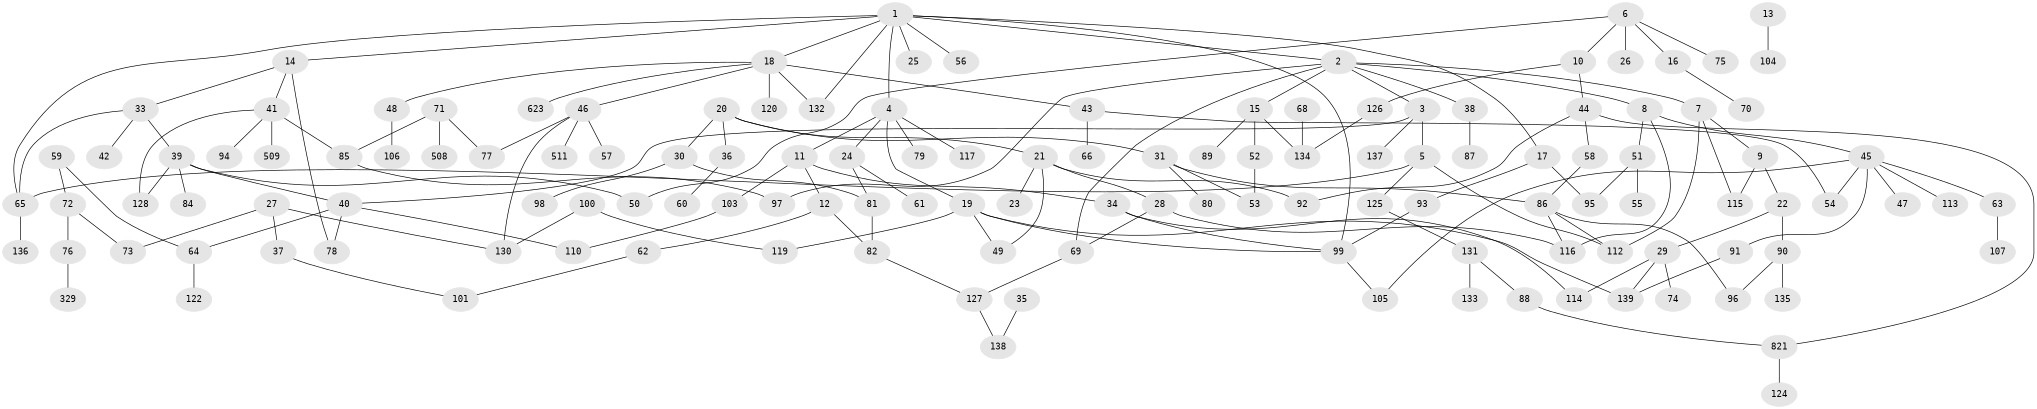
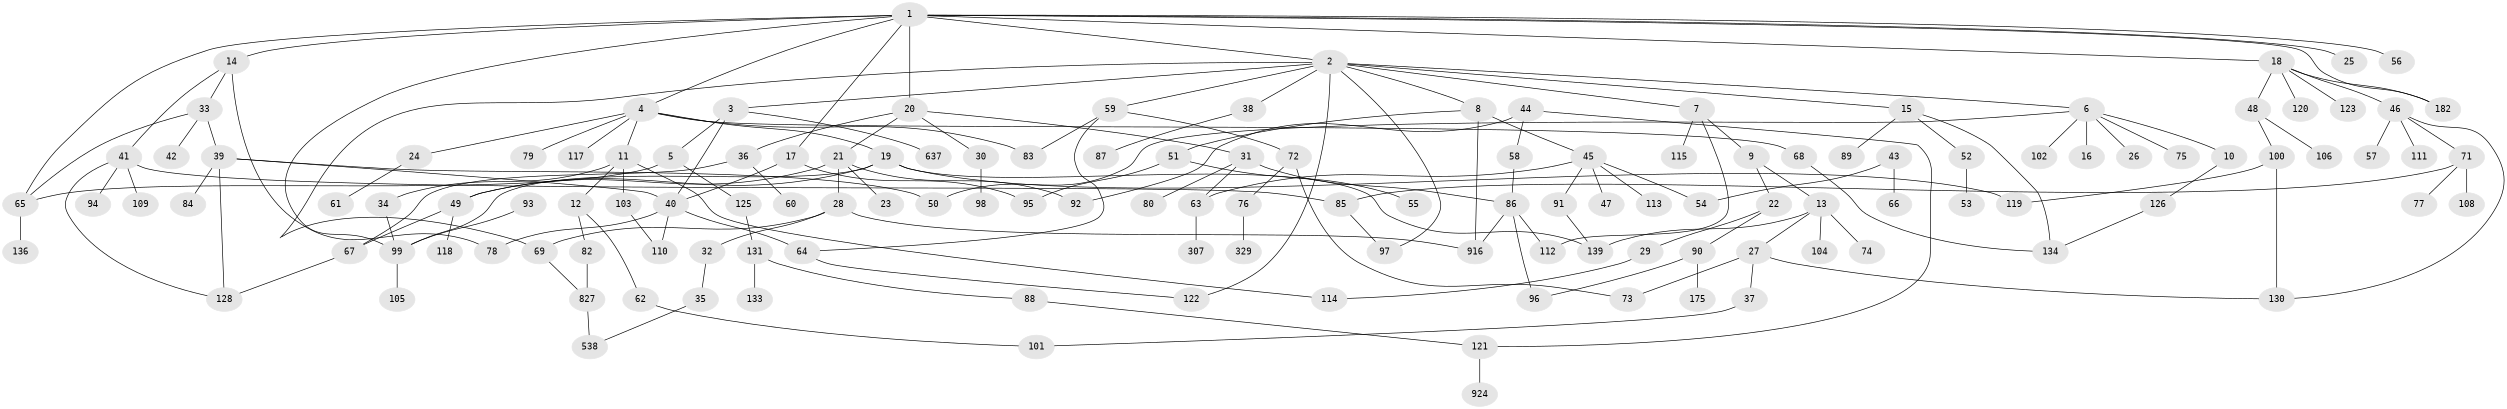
  graph {
    fontname="DejaVu Sans Mono"
    node [color=gray90 fontname="DejaVu Sans Mono" style=filled]
    edge [fontname="DejaVu Sans Mono"]
    1
    2
    4
    14
    17
    18
    20
    25
    56
    65
    99
-   132
+   132 [label=182]
    3
    6
    7
    8
    15
    38
    59
    69
    97
    122
    11
    19
    24
    68
    79
+   83
    117
    33
    41
    78
    93
    95
    43
    46
    48
    120
-   123 [label=623]
+   123
    21
    30
    31
    36
    136
    105
    5
    40
-   137
+   137 [label=637]
    10
    16
    26
    50
    75
+   102
    112
    9
    115
    45
    51
-   116
+   116 [label=916]
    52
    89
    134
    87
    72
    64
-   127
+   127 [label=827]
    125
    110
    73
    76
    12
    34
    103
    114
    139
    49
    119
    61
-   81
    131
    44
    126
-   70
    13
    22
    54
    47
    63
    91
    113
    55
    27
    74
    104
    29
    90
    92
    58
-   121 [label=821]
+   121
    62
    82
    101
    37
    130
    39
    42
    128
    85
    94
-   109 [label=509]
+   109
    53
    66
    57
    71
-   111 [label=511]
+   111
    100
    106
+   67
+   118
    23
    28
    98
    80
    86
    60
+   32
    96
-   135
+   135 [label=175]
    35
-   138
+   138 [label=538]
    84
-   124
-   107
+   124 [label=924]
+   107 [label=307]
    77
-   108 [label=508]
+   108
    n137 [label=329]
    88
    133
    1 -- 2
    1 -- 4
    1 -- 14
    1 -- 17
    1 -- 18
+   1 -- 20
    1 -- 25
    1 -- 56
    1 -- 65
    1 -- 99
    1 -- 132
    2 -- 3
+   2 -- 6
    2 -- 7
    2 -- 8
    2 -- 15
    2 -- 38
+   2 -- 59
    2 -- 69
    2 -- 97
+   2 -- 122
    4 -- 11
    4 -- 19
    4 -- 24
+   4 -- 68
    4 -- 79
+   4 -- 83
    4 -- 117
    14 -- 33
    14 -- 41
    14 -- 78
-   17 -- 93
+   17 -- 40
    17 -- 95
    18 -- 132
-   18 -- 43
    18 -- 46
    18 -- 48
    18 -- 120
    18 -- 123
    20 -- 21
    20 -- 30
    20 -- 31
    20 -- 36
    65 -- 136
    99 -- 105
    3 -- 5
    3 -- 40
    3 -- 137
    6 -- 10
    6 -- 16
    6 -- 26
    6 -- 50
    6 -- 75
+   6 -- 102
    7 -- 112
    7 -- 9
    7 -- 115
    8 -- 45
    8 -- 51
    8 -- 116
    15 -- 52
    15 -- 89
    15 -- 134
    38 -- 87
+   59 -- 83
    59 -- 72
    59 -- 64
    69 -- 127
    11 -- 12
    11 -- 34
    11 -- 103
-   34 -- 114
+   11 -- 114
    19 -- 99
    19 -- 139
    19 -- 49
    19 -- 119
    24 -- 61
-   24 -- 81
    68 -- 134
    33 -- 65
    33 -- 39
    33 -- 42
    41 -- 128
    41 -- 85
    41 -- 94
    41 -- 109
    93 -- 99
    43 -- 54
    43 -- 66
    46 -- 130
    46 -- 57
-   46 -- 77
+   46 -- 71
    46 -- 111
+   48 -- 100
    48 -- 106
    21 -- 49
    21 -- 92
    21 -- 23
    21 -- 28
-   30 -- 81
    30 -- 98
-   31 -- 53
+   31 -- 63
    31 -- 80
    31 -- 86
+   36 -- 67
    36 -- 60
    5 -- 65
-   5 -- 112
    5 -- 125
    40 -- 78
    40 -- 64
    40 -- 110
-   10 -- 44
    10 -- 126
-   16 -- 70
-   9 -- 115
+   9 -- 13
    9 -- 22
-   45 -- 105
    45 -- 54
    45 -- 47
    45 -- 63
    45 -- 91
    45 -- 113
    51 -- 95
    51 -- 55
    52 -- 53
    72 -- 73
    72 -- 76
    64 -- 122
    127 -- 138
    125 -- 131
    76 -- n137
    12 -- 62
    12 -- 82
    34 -- 99
    103 -- 110
-   81 -- 82
+   49 -- 67
+   49 -- 118
    131 -- 88
    131 -- 133
    44 -- 92
    44 -- 58
    44 -- 121
    126 -- 134
-   29 -- 139
-   29 -- 74
+   13 -- 139
+   13 -- 27
+   13 -- 74
    13 -- 104
    22 -- 29
    22 -- 90
    63 -- 107
    91 -- 139
    27 -- 73
    27 -- 37
    27 -- 130
    29 -- 114
    90 -- 96
    90 -- 135
    58 -- 86
    121 -- 124
    62 -- 101
    82 -- 127
    37 -- 101
    39 -- 40
    39 -- 50
    39 -- 128
    39 -- 84
    85 -- 97
    71 -- 85
    71 -- 77
    71 -- 108
    100 -- 119
    100 -- 130
+   67 -- 128
    28 -- 69
    28 -- 116
+   28 -- 32
    86 -- 112
    86 -- 116
    86 -- 96
+   32 -- 35
    35 -- 138
    88 -- 121
  }
